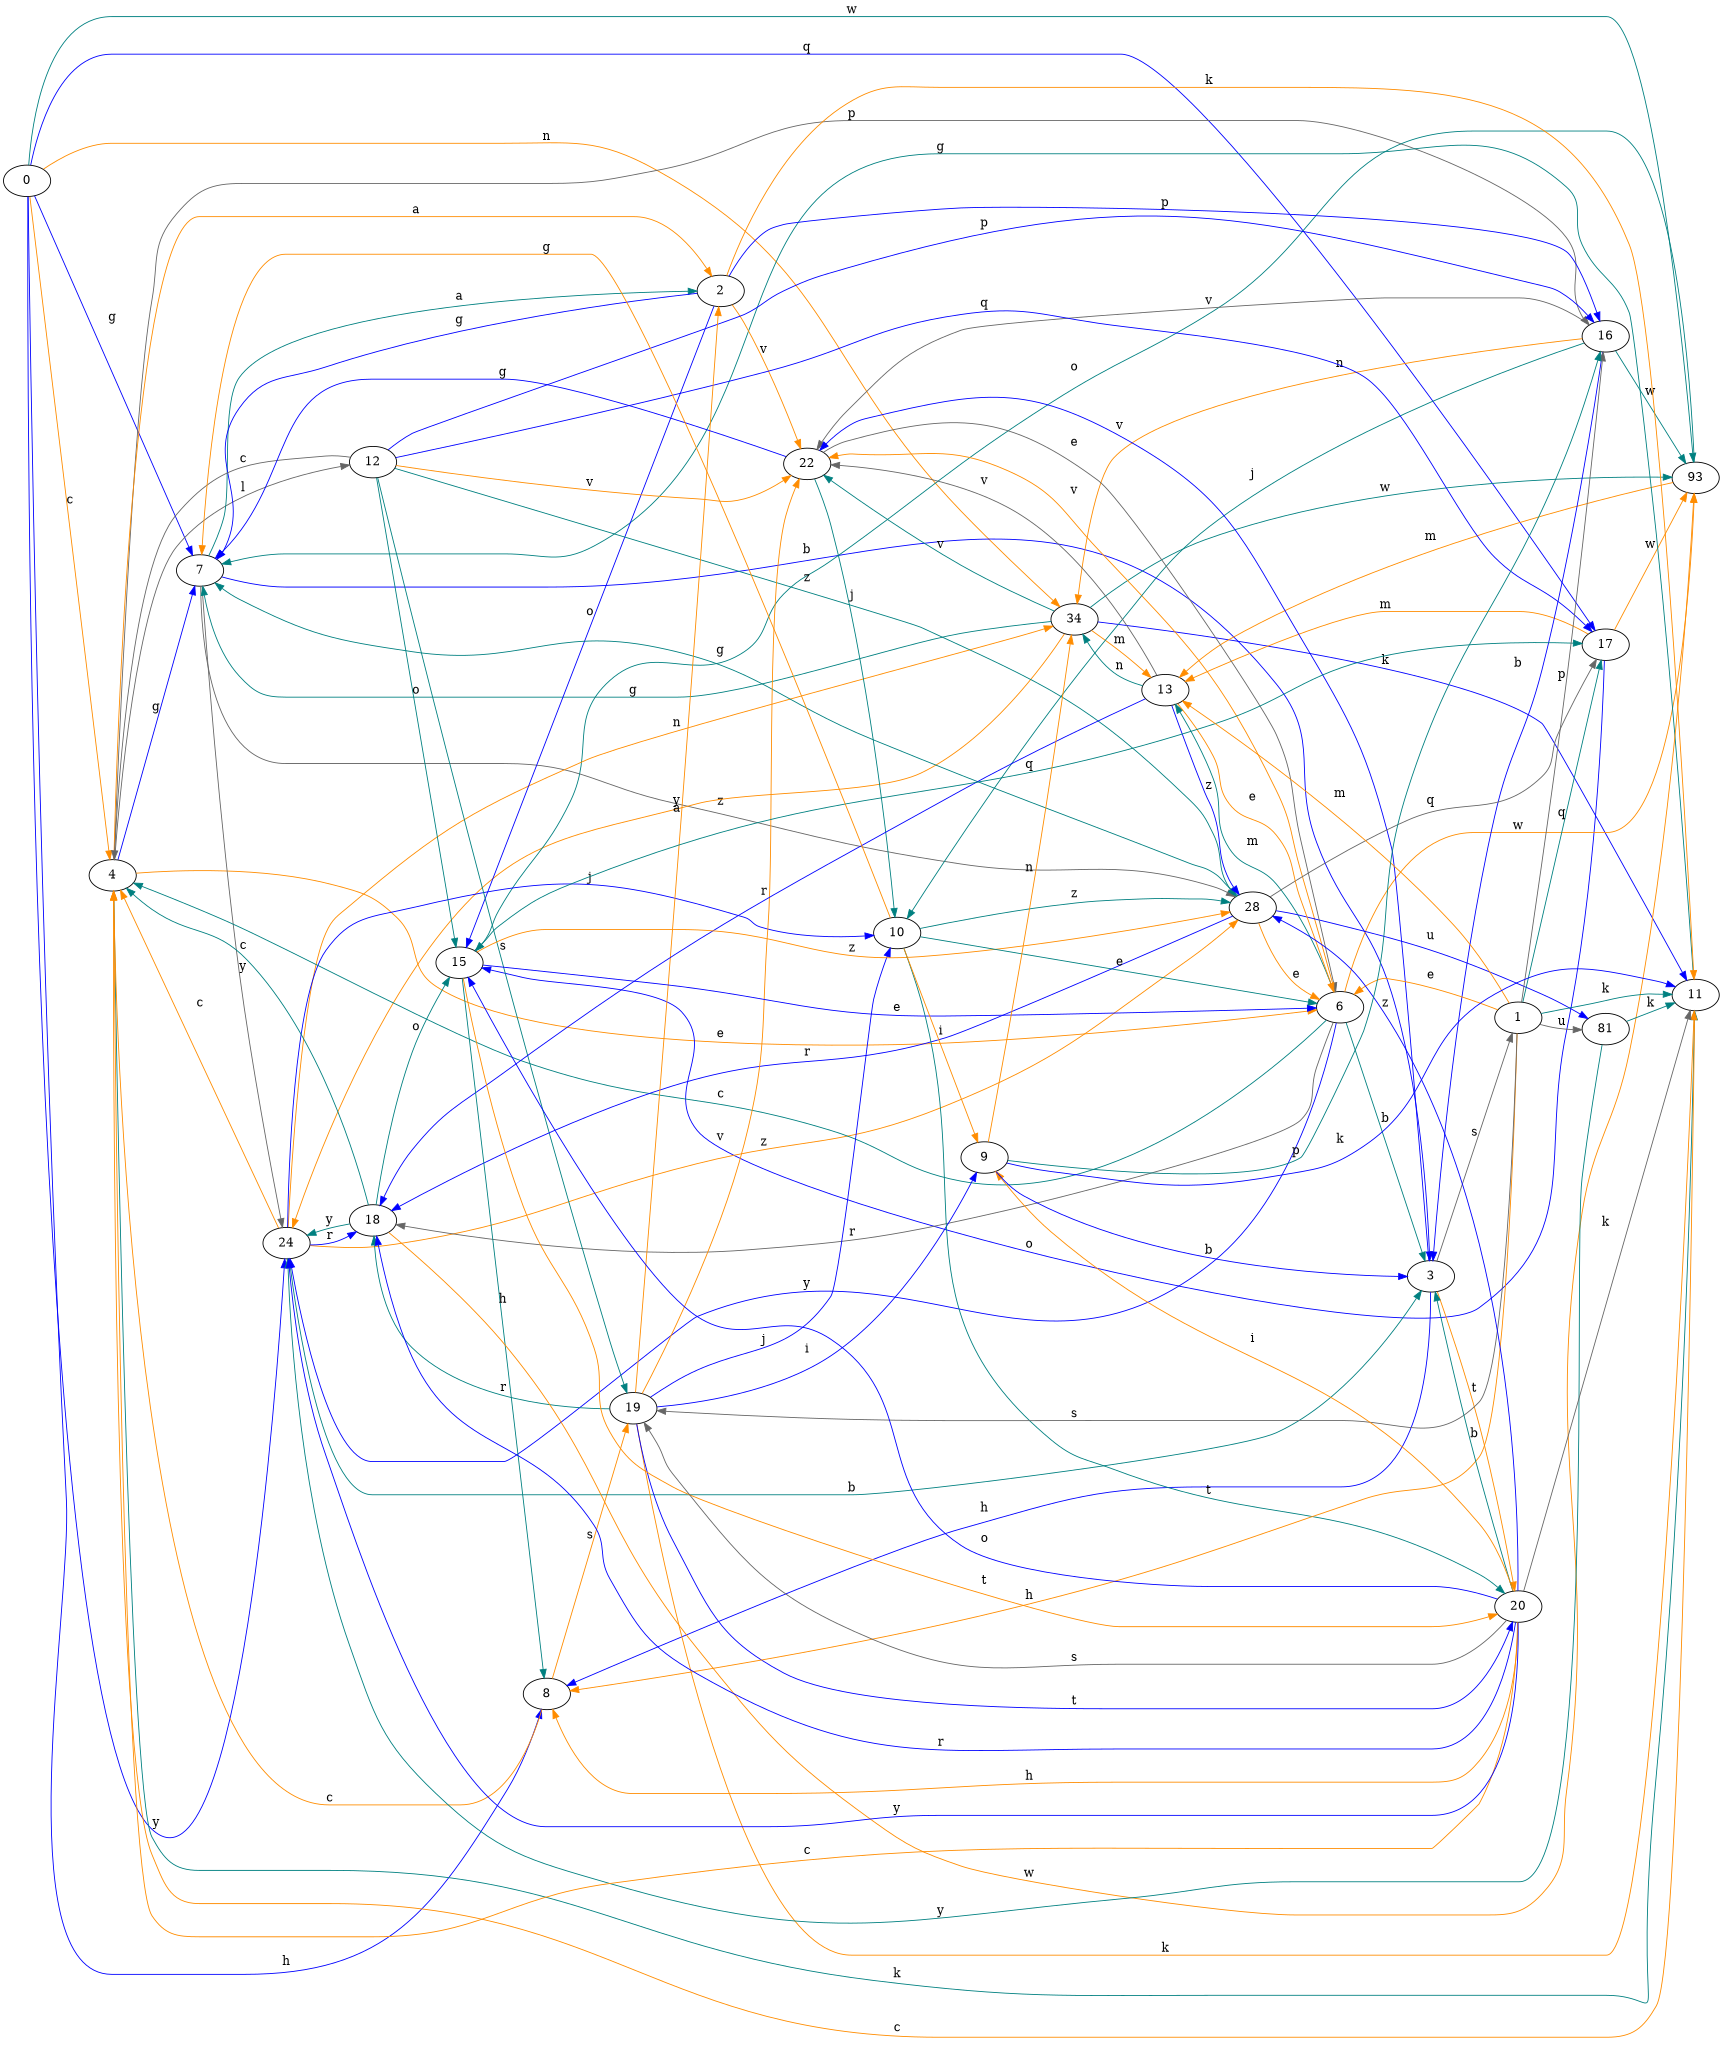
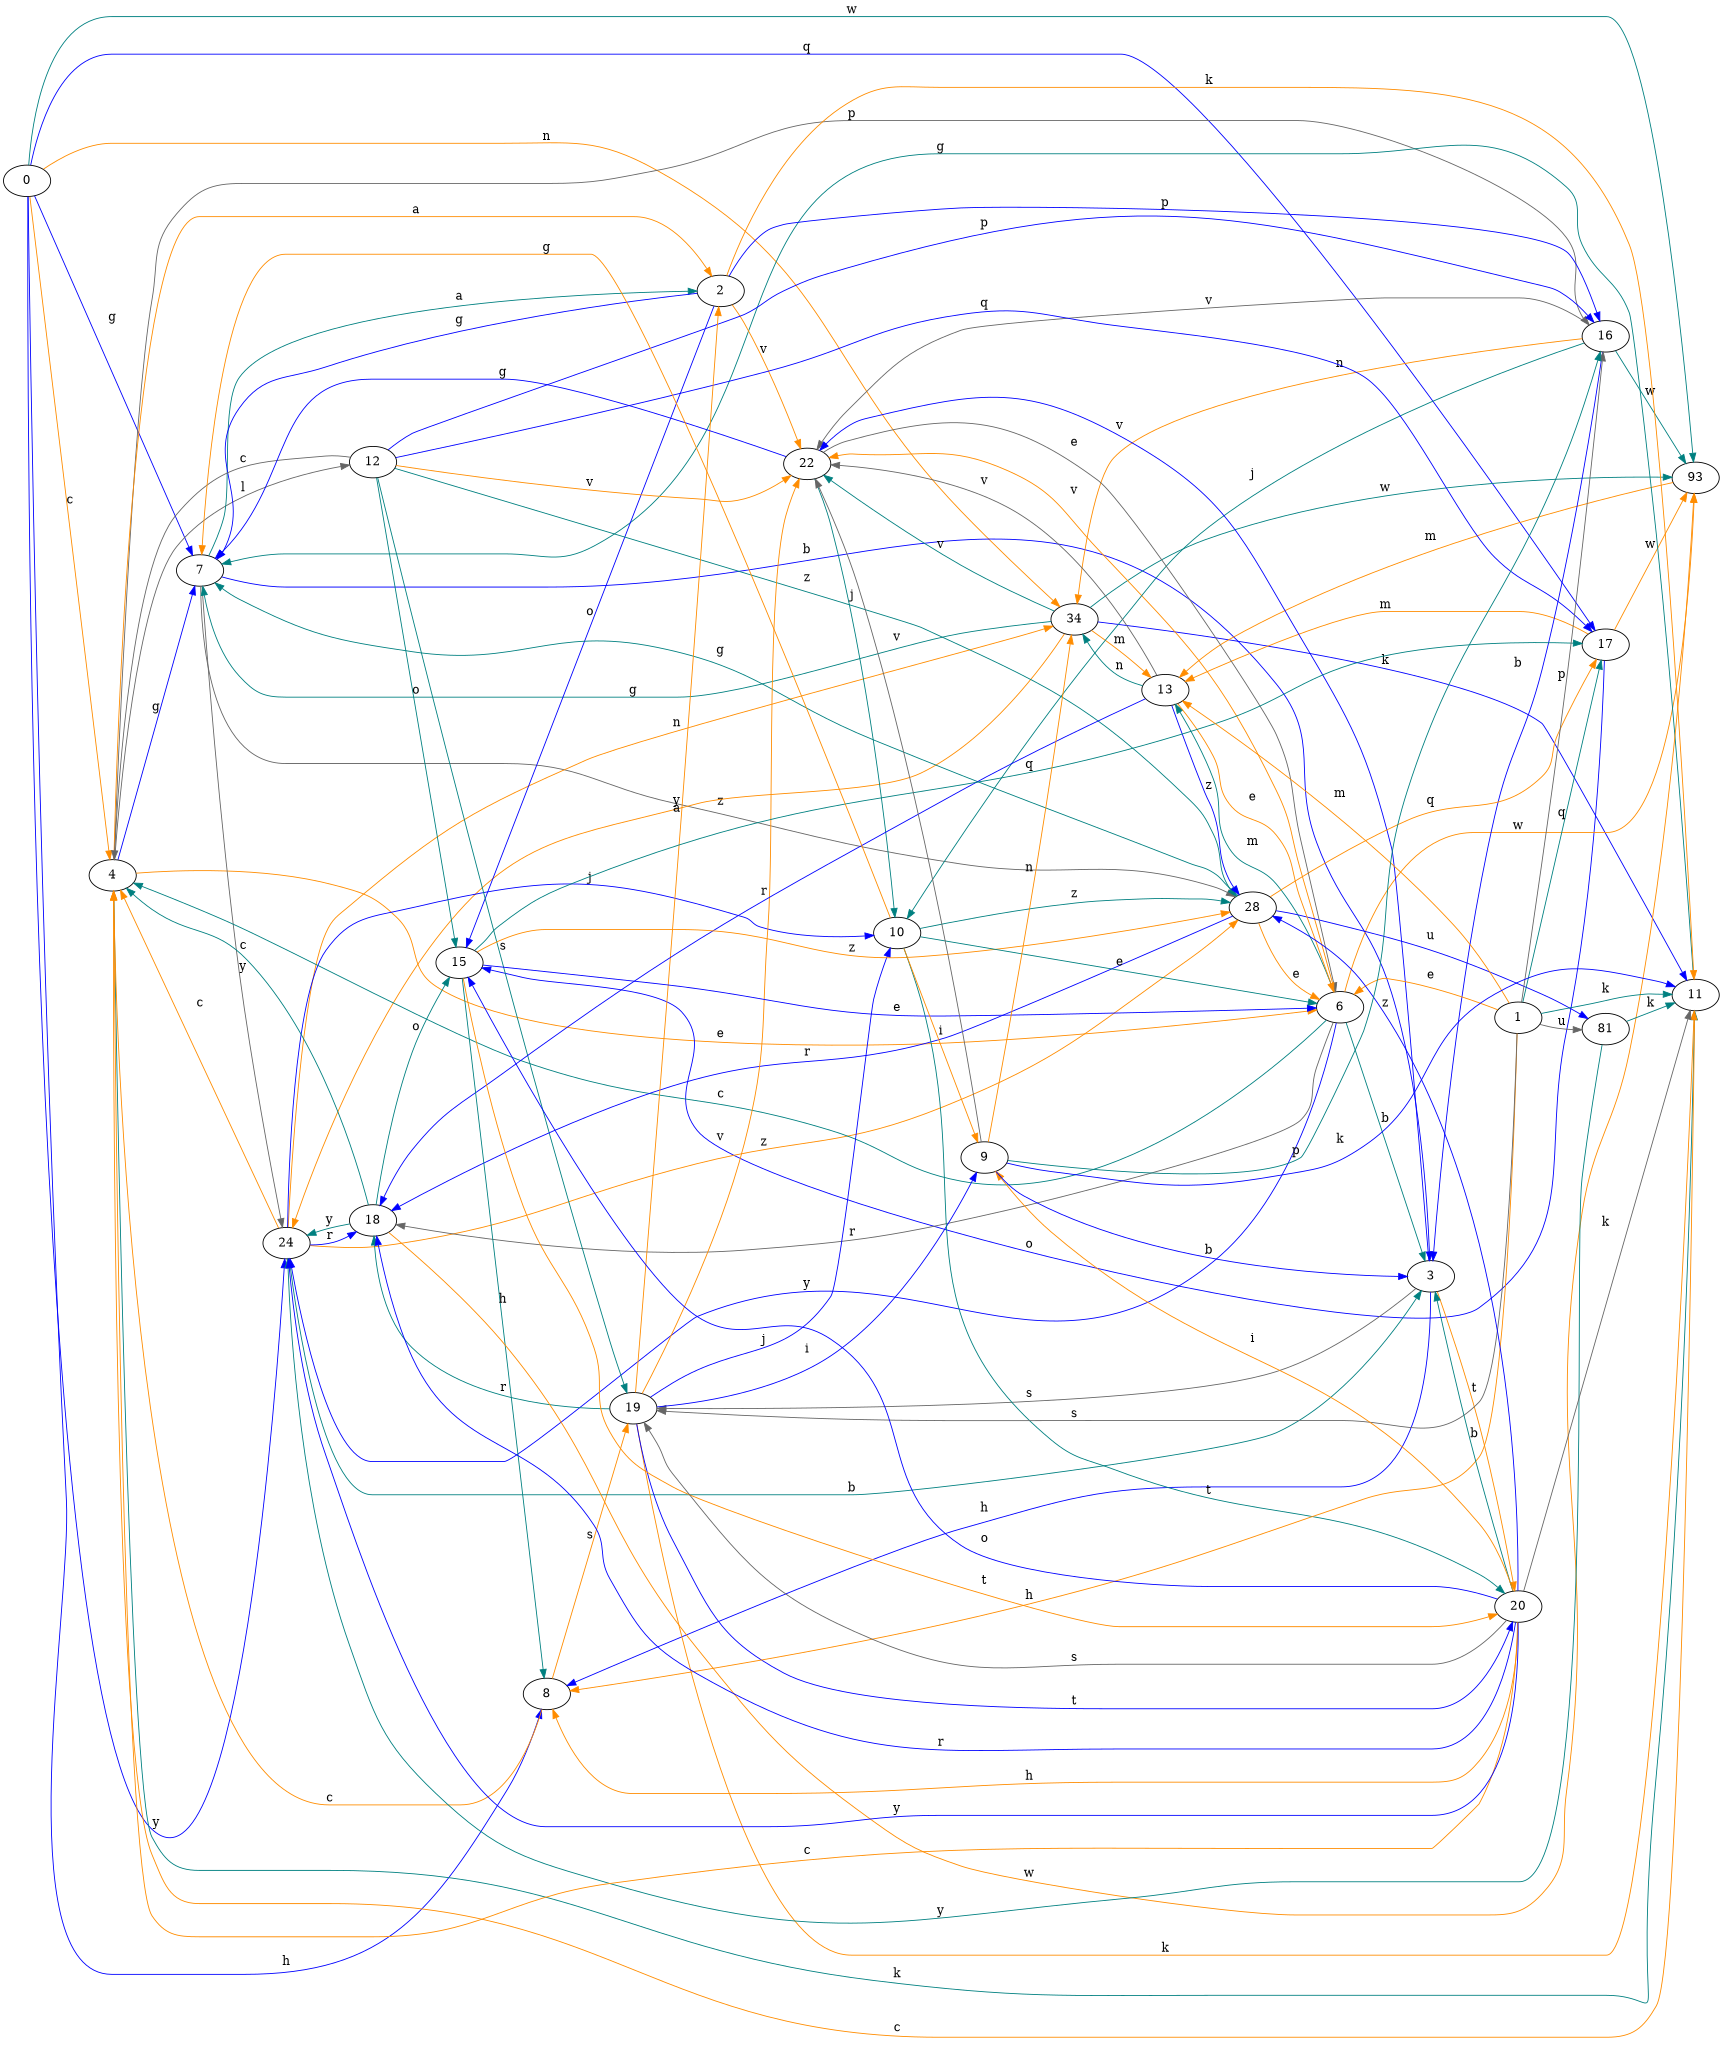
  strict digraph {
    rankdir=LR
    edge [color=darkorange]
    0
    4
    7
    8
    n5 [label=34]
    17
    n7 [label=93]
    24
    6
    11
    16
    2
    12
    3
    n15 [label=28]
    19
    22
    13
    15
    10
    18
    1
    n23 [label=81]
    20
    9
    0 -> 4 [label=c]
    0 -> 7 [color=blue label=g]
    0 -> 8 [color=blue label=h]
    0 -> n5 [label=n]
    0 -> 17 [color=blue label=q]
    0 -> n7 [color=teal label=w]
    0 -> 24 [color=blue label=y]
    4 -> 7 [color=blue label=g]
    4 -> 6 [label=e]
    4 -> 11 [color=teal label=k]
    4 -> 16 [color=gray40 label=p]
    4 -> 2 [label=a]
    4 -> 12 [color=gray40 label=l]
    7 -> 24 [color=gray40 label=y]
    7 -> 2 [color=teal label=a]
    7 -> 3 [color=blue label=b]
    7 -> n15 [color=gray40 label=z]
    8 -> 4 [label=c]
    8 -> 19 [label=s]
    n5 -> 7 [color=teal label=g]
    n5 -> n7 [color=teal label=w]
    n5 -> 24 [label=y]
    n5 -> 11 [color=blue label=k]
    n5 -> 22 [color=teal label=v]
    n5 -> 13 [label=m]
    17 -> n7 [label=w]
    17 -> 13 [label=m]
    17 -> 15 [color=blue label=o]
    n7 -> 13 [label=m]
-   n7 -> 15 [color=teal label=o]
    24 -> 4 [label=c]
    24 -> n5 [label=n]
    24 -> 3 [color=teal label=b]
    24 -> n15 [label=z]
    24 -> 10 [color=blue label=j]
    24 -> 18 [color=blue label=r]
    6 -> 4 [color=teal label=c]
    6 -> n7 [label=w]
    6 -> 24 [color=blue label=y]
    6 -> 3 [color=teal label=b]
    6 -> 22 [label=v]
    6 -> 13 [color=teal label=m]
    6 -> 18 [color=gray40 label=r]
    11 -> 4 [label=c]
    11 -> 7 [color=teal label=g]
    16 -> n5 [label=n]
    16 -> n7 [color=teal label=w]
    16 -> 3 [color=blue label=b]
    16 -> 22 [color=gray40 label=v]
    16 -> 10 [color=teal label=j]
    2 -> 7 [color=blue label=g]
    2 -> 11 [label=k]
    2 -> 16 [color=blue label=p]
    2 -> 22 [label=v]
    2 -> 15 [color=blue label=o]
    12 -> 4 [color=gray40 label=c]
    12 -> 17 [color=blue label=q]
    12 -> 16 [color=blue label=p]
    12 -> n15 [color=teal label=z]
    12 -> 19 [color=teal label=s]
    12 -> 22 [label=v]
    12 -> 15 [color=teal label=o]
    3 -> 8 [color=blue label=h]
-   3 -> 1 [color=gray40 label=s]
+   3 -> 19 [color=gray40 label=s]
    3 -> 22 [color=blue label=v]
    3 -> 20 [label=t]
    n15 -> 7 [color=teal label=g]
-   n15 -> 17 [color=gray40 label=q]
+   n15 -> 17 [label=q]
    n15 -> 6 [label=e]
    n15 -> 18 [color=blue label=r]
    n15 -> n23 [color=blue label=u]
    19 -> 11 [label=k]
    19 -> 2 [label=a]
    19 -> 22 [label=v]
    19 -> 10 [color=blue label=j]
    19 -> 18 [color=teal label=r]
    19 -> 20 [color=blue label=t]
    19 -> 9 [color=blue label=i]
    22 -> 7 [color=blue label=g]
    22 -> 6 [color=gray40 label=e]
    22 -> 10 [color=teal label=j]
    13 -> n5 [color=teal label=n]
    13 -> 6 [label=e]
    13 -> n15 [color=blue label=z]
    13 -> 22 [color=gray40 label=v]
    13 -> 18 [color=blue label=r]
    15 -> 8 [color=teal label=h]
    15 -> 17 [color=teal label=q]
    15 -> 6 [color=blue label=e]
    15 -> n15 [label=z]
    15 -> 20 [label=t]
    10 -> 7 [label=g]
    10 -> 6 [color=teal label=e]
    10 -> n15 [color=teal label=z]
    10 -> 20 [color=teal label=t]
    10 -> 9 [label=i]
    18 -> 4 [color=teal label=c]
    18 -> n7 [label=w]
    18 -> 24 [color=teal label=y]
    18 -> 15 [color=teal label=o]
    1 -> 8 [label=h]
    1 -> 17 [color=teal label=q]
    1 -> 6 [label=e]
    1 -> 11 [color=teal label=k]
    1 -> 16 [color=gray40 label=p]
    1 -> 19 [color=gray40 label=s]
    1 -> 13 [label=m]
    1 -> n23 [color=gray40 label=u]
    n23 -> 24 [color=teal label=y]
    n23 -> 11 [color=teal label=k]
    20 -> 4 [label=c]
    20 -> 8 [label=h]
    20 -> 24 [color=blue label=y]
    20 -> 11 [color=gray40 label=k]
    20 -> 3 [color=teal label=b]
    20 -> n15 [color=blue label=z]
    20 -> 19 [color=gray40 label=s]
    20 -> 15 [color=blue label=o]
    20 -> 18 [color=blue label=r]
    20 -> 9 [label=i]
    9 -> n5 [label=n]
    9 -> 11 [color=blue label=k]
    9 -> 16 [color=teal label=p]
    9 -> 3 [color=blue label=b]
+   9 -> 22 [color=gray40 label=v]
  }
